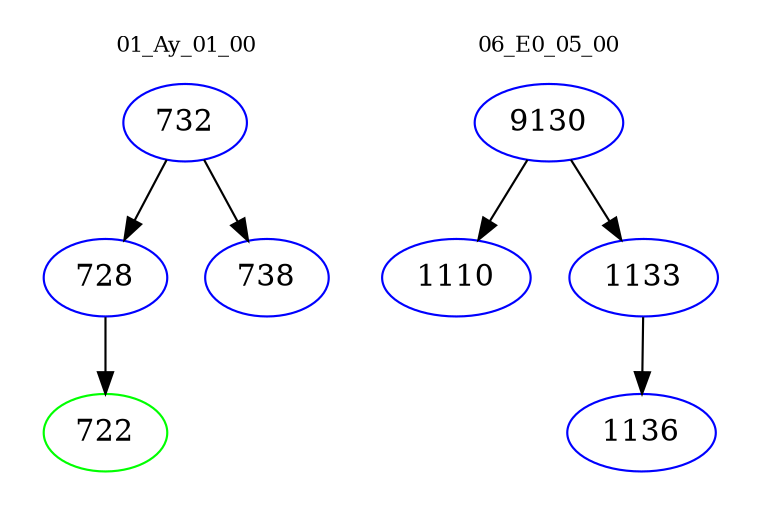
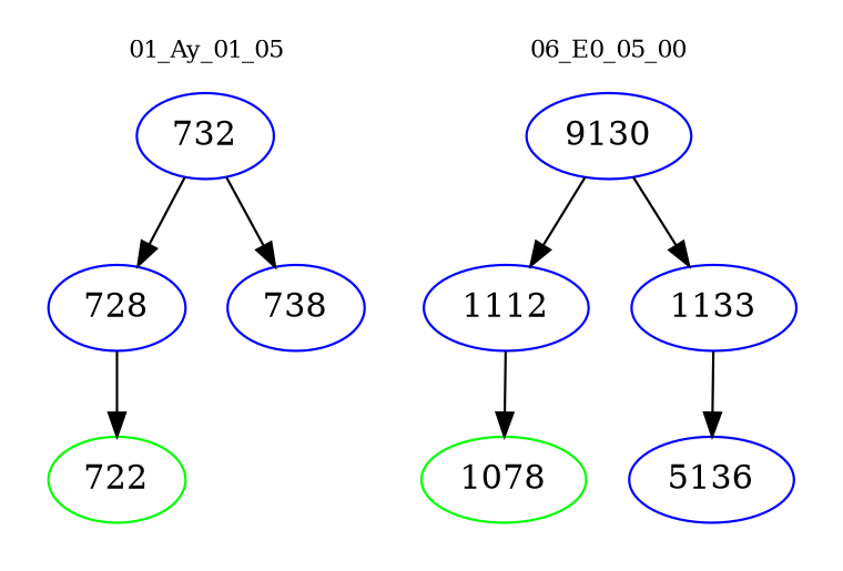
  digraph {
    node [color=blue]
    edge [color=black]
    n1 [label=732]
    n2 [label=728]
    n3 [label=738]
    n4 [color=green label=722]
    n5 [label=9130]
-   n6 [label=1110]
+   n6 [label=1112]
    n7 [label=1133]
-   n9 [label=1136]
+   n8 [color=green label=1078]
+   n9 [label=5136]
    subgraph cluster_1 {
      color=white
      fontsize=10
-     label="01_Ay_01_00"
+     label="01_Ay_01_05"
      n1
      n2
      n3
      n4
    }
    subgraph cluster_2 {
      color=white
      fontsize=10
      label="06_E0_05_00"
      n5
      n6
      n7
+     n8
      n9
    }
    n1 -> n2
    n1 -> n3
    n2 -> n4
    n5 -> n6
    n5 -> n7
+   n6 -> n8
    n7 -> n9
  }
